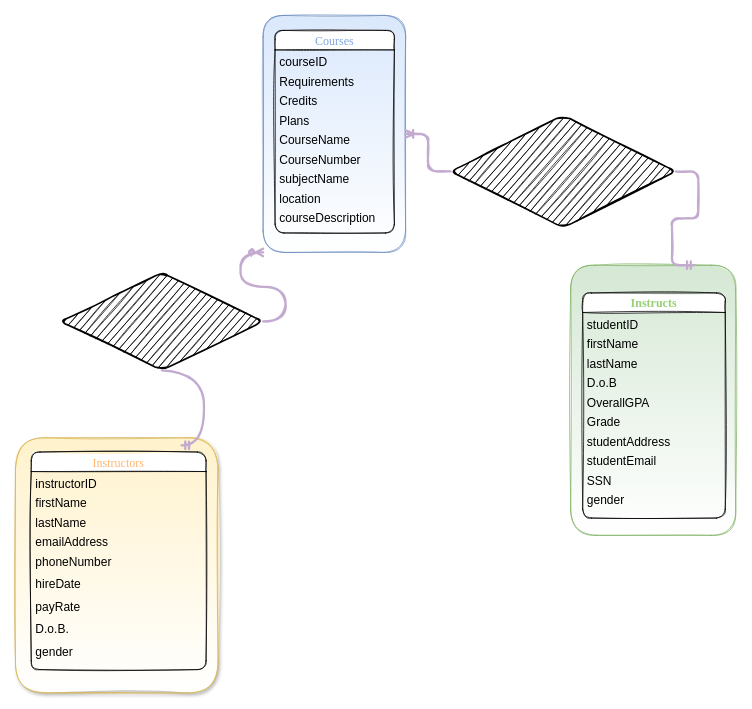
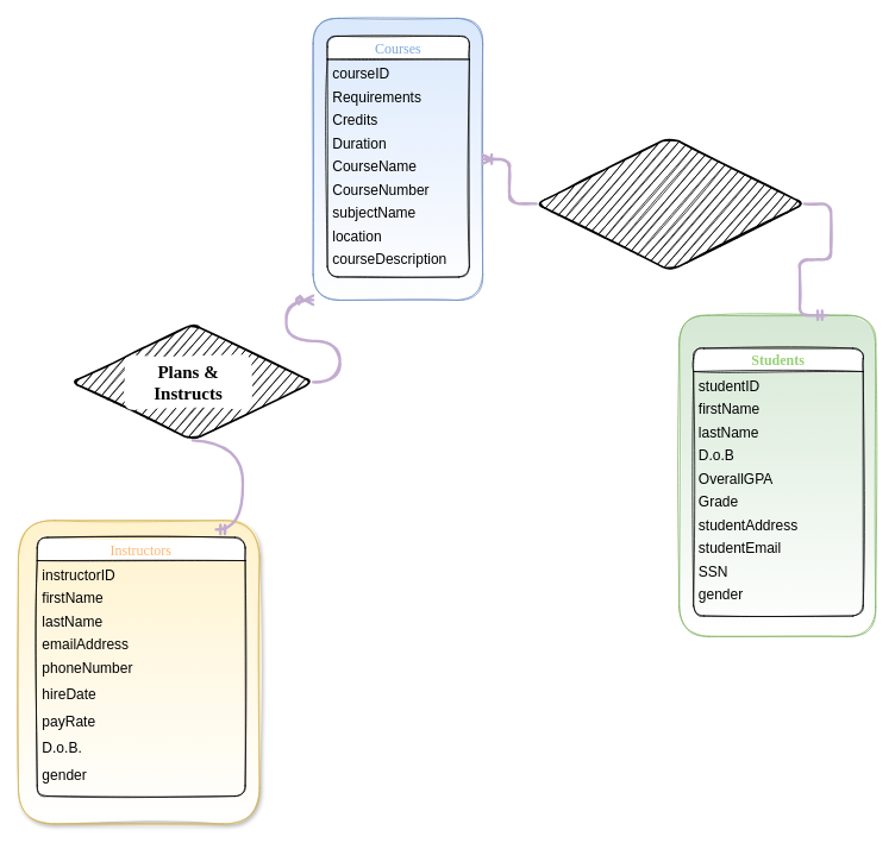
  <mxCell id="0" />
  <mxCell id="1" parent="0" />
  <mxCell id="2" value="" style="whiteSpace=wrap;html=1;fillColor=#d5e8d4;strokeColor=#82b366;sketch=1;rounded=1;fillStyle=solid;gradientColor=#ffffff;fontSize=16;" vertex="1" parent="1"><mxGeometry x="760" y="353" width="220" height="360" as="geometry" /></mxCell>
  <mxCell id="3" value="" style="whiteSpace=wrap;html=1;fillColor=#fff2cc;strokeColor=#d6b656;sketch=1;rounded=1;fillStyle=solid;gradientColor=#ffffff;shadow=1;fontSize=16;" vertex="1" parent="1"><mxGeometry x="20" y="583" width="270" height="340" as="geometry" /></mxCell>
  <mxCell id="4" value="" style="whiteSpace=wrap;html=1;fillColor=#dae8fc;strokeColor=#6c8ebf;sketch=1;rounded=1;fillStyle=solid;gradientColor=#ffffff;fontSize=16;" vertex="1" parent="1"><mxGeometry x="350" y="20.03" width="190" height="315.93" as="geometry" /></mxCell>
  <mxCell id="5" value="Courses" style="swimlane;fontStyle=0;childLayout=stackLayout;horizontal=1;startSize=26;horizontalStack=0;resizeParent=1;resizeParentMax=0;resizeLast=0;collapsible=1;marginBottom=0;sketch=1;rounded=1;fontFamily=Permanent Marker;fontSource=https%3A%2F%2Ffonts.googleapis.com%2Fcss%3Ffamily%3DPermanent%2BMarker;fontColor=#7EA6E0;fontSize=16;" vertex="1" parent="1"><mxGeometry x="366" y="40.03" width="159" height="270" as="geometry" /></mxCell>
  <mxCell id="6" value="courseID" style="text;strokeColor=none;fillColor=none;align=left;verticalAlign=top;spacingLeft=4;spacingRight=4;overflow=hidden;rotatable=0;points=[[0,0.5],[1,0.5]];portConstraint=eastwest;sketch=1;rounded=1;fontSize=16;" vertex="1" parent="5"><mxGeometry y="26" width="159" height="26" as="geometry" /></mxCell>
  <mxCell id="7" value="Requirements" style="text;strokeColor=none;fillColor=none;align=left;verticalAlign=top;spacingLeft=4;spacingRight=4;overflow=hidden;rotatable=0;points=[[0,0.5],[1,0.5]];portConstraint=eastwest;sketch=1;rounded=1;fontSize=16;" vertex="1" parent="5"><mxGeometry y="52" width="159" height="26" as="geometry" /></mxCell>
  <mxCell id="8" value="Credits" style="text;strokeColor=none;fillColor=none;align=left;verticalAlign=top;spacingLeft=4;spacingRight=4;overflow=hidden;rotatable=0;points=[[0,0.5],[1,0.5]];portConstraint=eastwest;sketch=1;rounded=1;fontSize=16;" vertex="1" parent="5"><mxGeometry y="78" width="159" height="26" as="geometry" /></mxCell>
- <mxCell id="9" value="Plans" style="text;strokeColor=none;fillColor=none;align=left;verticalAlign=top;spacingLeft=4;spacingRight=4;overflow=hidden;rotatable=0;points=[[0,0.5],[1,0.5]];portConstraint=eastwest;sketch=1;rounded=1;fontSize=16;" vertex="1" parent="5"><mxGeometry y="104" width="159" height="26" as="geometry" /></mxCell>
+ <mxCell id="9" value="Duration" style="text;strokeColor=none;fillColor=none;align=left;verticalAlign=top;spacingLeft=4;spacingRight=4;overflow=hidden;rotatable=0;points=[[0,0.5],[1,0.5]];portConstraint=eastwest;sketch=1;rounded=1;fontSize=16;" vertex="1" parent="5"><mxGeometry y="104" width="159" height="26" as="geometry" /></mxCell>
  <mxCell id="10" value="CourseName" style="text;strokeColor=none;fillColor=none;align=left;verticalAlign=top;spacingLeft=4;spacingRight=4;overflow=hidden;rotatable=0;points=[[0,0.5],[1,0.5]];portConstraint=eastwest;sketch=1;rounded=1;fontSize=16;" vertex="1" parent="5"><mxGeometry y="130" width="159" height="26" as="geometry" /></mxCell>
  <mxCell id="11" value="CourseNumber" style="text;strokeColor=none;fillColor=none;align=left;verticalAlign=top;spacingLeft=4;spacingRight=4;overflow=hidden;rotatable=0;points=[[0,0.5],[1,0.5]];portConstraint=eastwest;sketch=1;rounded=1;fontSize=16;" vertex="1" parent="5"><mxGeometry y="156" width="159" height="26" as="geometry" /></mxCell>
  <mxCell id="12" value="subjectName" style="text;strokeColor=none;fillColor=none;align=left;verticalAlign=top;spacingLeft=4;spacingRight=4;overflow=hidden;rotatable=0;points=[[0,0.5],[1,0.5]];portConstraint=eastwest;sketch=1;rounded=1;fontSize=16;" vertex="1" parent="5"><mxGeometry y="182" width="159" height="26" as="geometry" /></mxCell>
  <mxCell id="13" value="location" style="text;strokeColor=none;fillColor=none;align=left;verticalAlign=top;spacingLeft=4;spacingRight=4;overflow=hidden;rotatable=0;points=[[0,0.5],[1,0.5]];portConstraint=eastwest;sketch=1;rounded=1;fontSize=16;" vertex="1" parent="5"><mxGeometry y="208" width="159" height="26" as="geometry" /></mxCell>
  <mxCell id="14" value="courseDescription" style="text;strokeColor=none;fillColor=none;align=left;verticalAlign=top;spacingLeft=4;spacingRight=4;overflow=hidden;rotatable=0;points=[[0,0.5],[1,0.5]];portConstraint=eastwest;sketch=1;rounded=1;fontSize=16;" vertex="1" parent="5"><mxGeometry y="234" width="159" height="36" as="geometry" /></mxCell>
- <mxCell id="15" value="Instructs" style="swimlane;fontStyle=1;childLayout=stackLayout;horizontal=1;startSize=26;horizontalStack=0;resizeParent=1;resizeParentMax=0;resizeLast=0;collapsible=1;marginBottom=0;sketch=1;rounded=1;fontFamily=Permanent Marker;fontSource=https%3A%2F%2Ffonts.googleapis.com%2Fcss%3Ffamily%3DPermanent%2BMarker;fontColor=#97D077;fontSize=16;whiteSpace=wrap;" vertex="1" parent="1"><mxGeometry x="776" y="390" width="190" height="300" as="geometry" /></mxCell>
+ <mxCell id="15" value="Students" style="swimlane;fontStyle=1;childLayout=stackLayout;horizontal=1;startSize=26;horizontalStack=0;resizeParent=1;resizeParentMax=0;resizeLast=0;collapsible=1;marginBottom=0;sketch=1;rounded=1;fontFamily=Permanent Marker;fontSource=https%3A%2F%2Ffonts.googleapis.com%2Fcss%3Ffamily%3DPermanent%2BMarker;fontColor=#97D077;fontSize=16;whiteSpace=wrap;" vertex="1" parent="1"><mxGeometry x="776" y="390" width="190" height="300" as="geometry" /></mxCell>
  <mxCell id="16" value="studentID" style="text;strokeColor=none;fillColor=none;align=left;verticalAlign=top;spacingLeft=4;spacingRight=4;overflow=hidden;rotatable=0;points=[[0,0.5],[1,0.5]];portConstraint=eastwest;sketch=1;rounded=1;fontSize=16;" vertex="1" parent="15"><mxGeometry y="26" width="190" height="26" as="geometry" /></mxCell>
  <mxCell id="17" value="firstName" style="text;strokeColor=none;fillColor=none;align=left;verticalAlign=top;spacingLeft=4;spacingRight=4;overflow=hidden;rotatable=0;points=[[0,0.5],[1,0.5]];portConstraint=eastwest;sketch=1;rounded=1;fontSize=16;" vertex="1" parent="15"><mxGeometry y="52" width="190" height="26" as="geometry" /></mxCell>
  <mxCell id="18" value="lastName" style="text;strokeColor=none;fillColor=none;align=left;verticalAlign=top;spacingLeft=4;spacingRight=4;overflow=hidden;rotatable=0;points=[[0,0.5],[1,0.5]];portConstraint=eastwest;sketch=1;rounded=1;fontSize=16;" vertex="1" parent="15"><mxGeometry y="78" width="190" height="26" as="geometry" /></mxCell>
  <mxCell id="19" value="D.o.B" style="text;strokeColor=none;fillColor=none;align=left;verticalAlign=top;spacingLeft=4;spacingRight=4;overflow=hidden;rotatable=0;points=[[0,0.5],[1,0.5]];portConstraint=eastwest;sketch=1;rounded=1;fontSize=16;" vertex="1" parent="15"><mxGeometry y="104" width="190" height="26" as="geometry" /></mxCell>
  <mxCell id="20" value="OverallGPA" style="text;strokeColor=none;fillColor=none;align=left;verticalAlign=top;spacingLeft=4;spacingRight=4;overflow=hidden;rotatable=0;points=[[0,0.5],[1,0.5]];portConstraint=eastwest;sketch=1;rounded=1;fontSize=16;" vertex="1" parent="15"><mxGeometry y="130" width="190" height="26" as="geometry" /></mxCell>
  <mxCell id="21" value="Grade" style="text;strokeColor=none;fillColor=none;align=left;verticalAlign=top;spacingLeft=4;spacingRight=4;overflow=hidden;rotatable=0;points=[[0,0.5],[1,0.5]];portConstraint=eastwest;sketch=1;rounded=1;fontSize=16;" vertex="1" parent="15"><mxGeometry y="156" width="190" height="26" as="geometry" /></mxCell>
  <mxCell id="22" value="studentAddress" style="text;strokeColor=none;fillColor=none;align=left;verticalAlign=top;spacingLeft=4;spacingRight=4;overflow=hidden;rotatable=0;points=[[0,0.5],[1,0.5]];portConstraint=eastwest;sketch=1;rounded=1;fontSize=16;" vertex="1" parent="15"><mxGeometry y="182" width="190" height="26" as="geometry" /></mxCell>
  <mxCell id="23" value="studentEmail" style="text;strokeColor=none;fillColor=none;align=left;verticalAlign=top;spacingLeft=4;spacingRight=4;overflow=hidden;rotatable=0;points=[[0,0.5],[1,0.5]];portConstraint=eastwest;sketch=1;rounded=1;fontSize=16;" vertex="1" parent="15"><mxGeometry y="208" width="190" height="26" as="geometry" /></mxCell>
  <mxCell id="24" value="SSN" style="text;strokeColor=none;fillColor=none;align=left;verticalAlign=top;spacingLeft=4;spacingRight=4;overflow=hidden;rotatable=0;points=[[0,0.5],[1,0.5]];portConstraint=eastwest;sketch=1;rounded=1;fontSize=16;" vertex="1" parent="15"><mxGeometry y="234" width="190" height="26" as="geometry" /></mxCell>
  <mxCell id="25" value="gender" style="text;strokeColor=none;fillColor=none;align=left;verticalAlign=top;spacingLeft=4;spacingRight=4;overflow=hidden;rotatable=0;points=[[0,0.5],[1,0.5]];portConstraint=eastwest;sketch=1;rounded=1;fontSize=16;" vertex="1" parent="15"><mxGeometry y="260" width="190" height="40" as="geometry" /></mxCell>
  <mxCell id="26" value="Instructors" style="swimlane;fontStyle=0;childLayout=stackLayout;horizontal=1;startSize=26;horizontalStack=0;resizeParent=1;resizeParentMax=0;resizeLast=0;collapsible=1;marginBottom=0;sketch=1;rounded=1;fontFamily=Permanent Marker;fontSource=https%3A%2F%2Ffonts.googleapis.com%2Fcss%3Ffamily%3DPermanent%2BMarker;fontColor=#FFB570;fontSize=16;" vertex="1" parent="1"><mxGeometry x="41" y="602" width="233" height="290" as="geometry" /></mxCell>
  <mxCell id="27" value="instructorID" style="text;strokeColor=none;fillColor=none;align=left;verticalAlign=top;spacingLeft=4;spacingRight=4;overflow=hidden;rotatable=0;points=[[0,0.5],[1,0.5]];portConstraint=eastwest;sketch=1;rounded=1;fontSize=16;" vertex="1" parent="26"><mxGeometry y="26" width="233" height="26" as="geometry" /></mxCell>
  <mxCell id="28" value="firstName" style="text;strokeColor=none;fillColor=none;align=left;verticalAlign=top;spacingLeft=4;spacingRight=4;overflow=hidden;rotatable=0;points=[[0,0.5],[1,0.5]];portConstraint=eastwest;sketch=1;rounded=1;fontSize=16;" vertex="1" parent="26"><mxGeometry y="52" width="233" height="26" as="geometry" /></mxCell>
  <mxCell id="29" value="lastName" style="text;strokeColor=none;fillColor=none;align=left;verticalAlign=top;spacingLeft=4;spacingRight=4;overflow=hidden;rotatable=0;points=[[0,0.5],[1,0.5]];portConstraint=eastwest;sketch=1;rounded=1;fontSize=16;" vertex="1" parent="26"><mxGeometry y="78" width="233" height="26" as="geometry" /></mxCell>
  <mxCell id="30" value="emailAddress" style="text;strokeColor=none;fillColor=none;align=left;verticalAlign=top;spacingLeft=4;spacingRight=4;overflow=hidden;rotatable=0;points=[[0,0.5],[1,0.5]];portConstraint=eastwest;sketch=1;rounded=1;fontSize=16;" vertex="1" parent="26"><mxGeometry y="104" width="233" height="26" as="geometry" /></mxCell>
  <mxCell id="31" value="phoneNumber" style="text;strokeColor=none;fillColor=none;align=left;verticalAlign=top;spacingLeft=4;spacingRight=4;overflow=hidden;rotatable=0;points=[[0,0.5],[1,0.5]];portConstraint=eastwest;sketch=1;rounded=1;fontSize=16;" vertex="1" parent="26"><mxGeometry y="130" width="233" height="30" as="geometry" /></mxCell>
  <mxCell id="32" value="hireDate" style="text;strokeColor=none;fillColor=none;align=left;verticalAlign=top;spacingLeft=4;spacingRight=4;overflow=hidden;rotatable=0;points=[[0,0.5],[1,0.5]];portConstraint=eastwest;sketch=1;rounded=1;fontSize=16;" vertex="1" parent="26"><mxGeometry y="160" width="233" height="30" as="geometry" /></mxCell>
  <mxCell id="33" value="payRate" style="text;strokeColor=none;fillColor=none;align=left;verticalAlign=top;spacingLeft=4;spacingRight=4;overflow=hidden;rotatable=0;points=[[0,0.5],[1,0.5]];portConstraint=eastwest;sketch=1;rounded=1;fontSize=16;" vertex="1" parent="26"><mxGeometry y="190" width="233" height="30" as="geometry" /></mxCell>
  <mxCell id="34" value="D.o.B." style="text;strokeColor=none;fillColor=none;align=left;verticalAlign=top;spacingLeft=4;spacingRight=4;overflow=hidden;rotatable=0;points=[[0,0.5],[1,0.5]];portConstraint=eastwest;sketch=1;rounded=1;fontSize=16;" vertex="1" parent="26"><mxGeometry y="220" width="233" height="30" as="geometry" /></mxCell>
  <mxCell id="35" value="gender" style="text;strokeColor=none;fillColor=none;align=left;verticalAlign=top;spacingLeft=4;spacingRight=4;overflow=hidden;rotatable=0;points=[[0,0.5],[1,0.5]];portConstraint=eastwest;sketch=1;rounded=1;fontSize=16;" vertex="1" parent="26"><mxGeometry y="250" width="233" height="40" as="geometry" /></mxCell>
  <mxCell id="36" value="" style="edgeStyle=entityRelationEdgeStyle;fontSize=12;html=1;endArrow=ERzeroToMany;startArrow=none;jumpStyle=none;curved=1;exitX=1;exitY=0.5;exitDx=0;exitDy=0;entryX=0;entryY=1;entryDx=0;entryDy=0;sketch=1;strokeWidth=3;strokeColor=#C3ABD0;" edge="1" parent="1" source="40" target="4"><mxGeometry width="100" height="100" relative="1" as="geometry"><mxPoint x="281.25" y="418" as="sourcePoint" /><mxPoint x="236.25" y="343" as="targetPoint" /></mxGeometry></mxCell>
  <mxCell id="37" value="" style="edgeStyle=entityRelationEdgeStyle;fontSize=12;html=1;endArrow=ERoneToMany;startArrow=none;entryX=1;entryY=0.5;entryDx=0;entryDy=0;exitX=0;exitY=0.5;exitDx=0;exitDy=0;sketch=1;strokeWidth=3;strokeColor=#C3ABD0;" edge="1" parent="1" source="38" target="4"><mxGeometry width="100" height="100" relative="1" as="geometry"><mxPoint x="431.25" y="93" as="sourcePoint" /><mxPoint x="556.25" y="193" as="targetPoint" /></mxGeometry></mxCell>
  <mxCell id="38" value="" style="rhombus;whiteSpace=wrap;html=1;strokeWidth=2;fillWeight=-1;hachureGap=8;fillStyle=hachure;sketch=1;rounded=1;fontFamily=Permanent Marker;fontSource=https%3A%2F%2Ffonts.googleapis.com%2Fcss%3Ffamily%3DPermanent%2BMarker;fontColor=#FFB570;fillColor=#000000;fontSize=11;" vertex="1" parent="1"><mxGeometry x="600" y="153" width="300" height="150" as="geometry" /></mxCell>
  <mxCell id="39" value="" style="edgeStyle=entityRelationEdgeStyle;fontSize=12;html=1;endArrow=none;startArrow=ERmandOne;entryX=1;entryY=0.5;entryDx=0;entryDy=0;exitX=0.75;exitY=0;exitDx=0;exitDy=0;sketch=1;strokeWidth=3;strokeColor=#C3ABD0;" edge="1" parent="1" source="2" target="38"><mxGeometry width="100" height="100" relative="1" as="geometry"><mxPoint x="571.25" y="-37" as="sourcePoint" /><mxPoint x="301.25" y="43" as="targetPoint" /></mxGeometry></mxCell>
  <mxCell id="40" value="" style="rhombus;whiteSpace=wrap;html=1;rounded=1;fontFamily=Permanent Marker;fontSource=https%3A%2F%2Ffonts.googleapis.com%2Fcss%3Ffamily%3DPermanent%2BMarker;fontColor=#FFB570;strokeWidth=2;fillColor=#000000;sketch=1;fillWeight=-1;hachureGap=8;fillStyle=hachure;" vertex="1" parent="1"><mxGeometry x="80" y="363" width="270" height="130" as="geometry" /></mxCell>
  <mxCell id="41" value="" style="edgeStyle=entityRelationEdgeStyle;fontSize=12;html=1;endArrow=none;startArrow=ERmandOne;jumpStyle=none;curved=1;exitX=1;exitY=0;exitDx=0;exitDy=0;entryX=0.5;entryY=1;entryDx=0;entryDy=0;sketch=1;strokeWidth=3;strokeColor=#C3ABD0;" edge="1" parent="1" target="40"><mxGeometry width="100" height="100" relative="1" as="geometry"><mxPoint x="241.25" y="593" as="sourcePoint" /><mxPoint x="151.25" y="483" as="targetPoint" /></mxGeometry></mxCell>
+ <mxCell id="42" value="&lt;font color=&quot;#000000&quot; style=&quot;font-size: 20px;&quot;&gt;Plans &amp;amp; Instructs&lt;/font&gt;" style="whiteSpace=wrap;html=1;rounded=1;fontFamily=Permanent Marker;fontSource=https%3A%2F%2Ffonts.googleapis.com%2Fcss%3Ffamily%3DPermanent%2BMarker;fontSize=20;fontColor=#FFB570;fontStyle=1;strokeColor=none;sketch=1;" vertex="1" parent="1"><mxGeometry x="138.75" y="397.07" width="142.5" height="61.87" as="geometry" /></mxCell>
